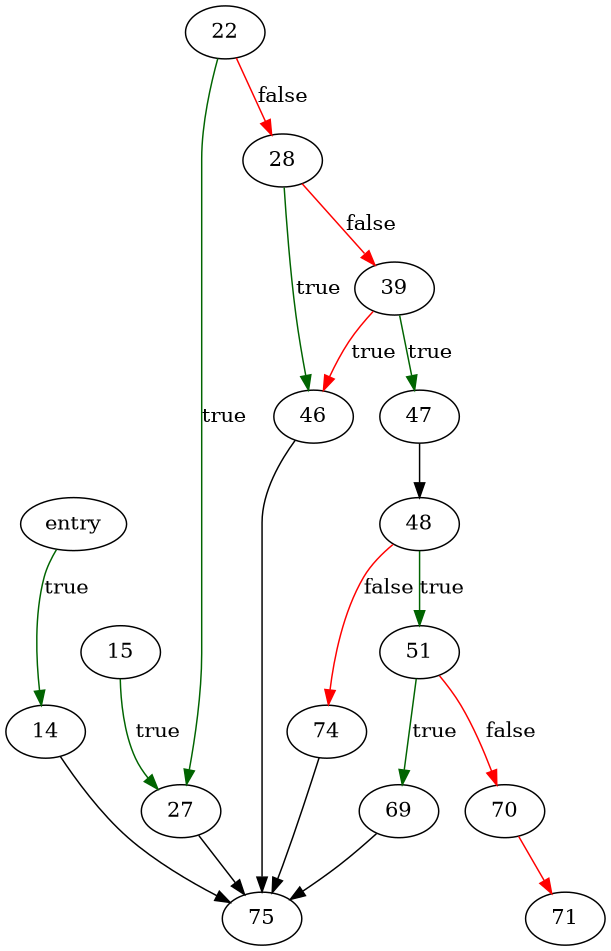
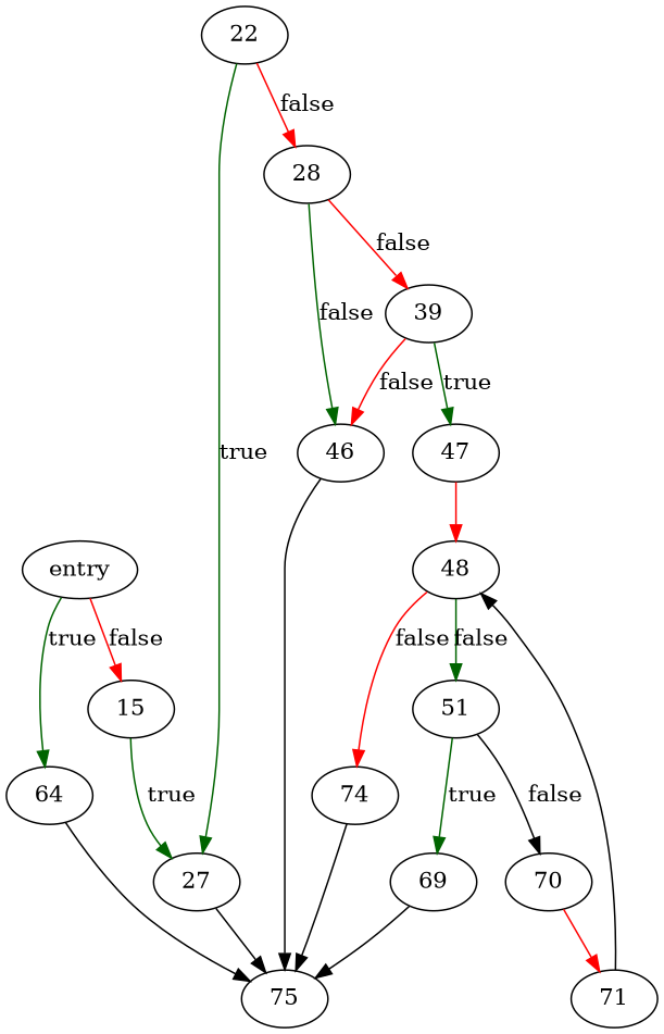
  digraph {
    n1 [label=entry]
-   14
+   14 [label=64]
    15
    75
    27
    22
    28
    39
    46
    47
    48
    51
    74
    n14 [label=69]
    70
    71
    n1 -> 14 [color=darkgreen label=true]
+   n1 -> 15 [color=red label=false]
    14 -> 75
    15 -> 27 [color=darkgreen label=true]
    27 -> 75
    22 -> 27 [color=darkgreen label=true]
    22 -> 28 [color=red label=false]
    28 -> 39 [color=red label=false]
-   28 -> 46 [color=darkgreen label=true]
-   39 -> 46 [color=red label=true]
+   28 -> 46 [color=darkgreen label=false]
+   39 -> 46 [color=red label=false]
    39 -> 47 [color=darkgreen label=true]
    46 -> 75
-   47 -> 48
-   48 -> 51 [color=darkgreen label=true]
+   47 -> 48 [color=red]
+   48 -> 51 [color=darkgreen label=false]
    48 -> 74 [color=red label=false]
    51 -> n14 [color=darkgreen label=true]
-   51 -> 70 [color=red label=false]
+   51 -> 70 [color=black label=false]
    74 -> 75
    n14 -> 75
    70 -> 71 [color=red]
+   71 -> 48
  }
